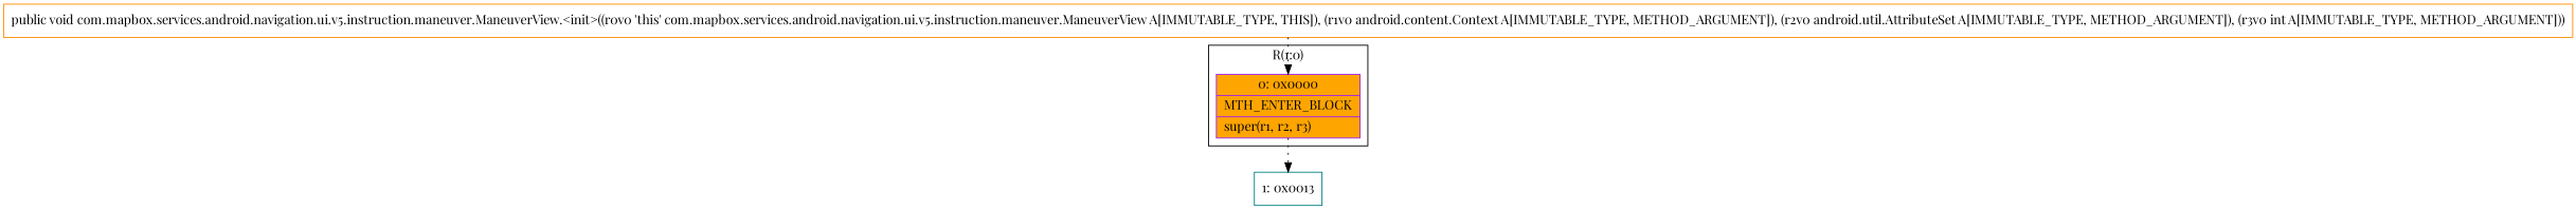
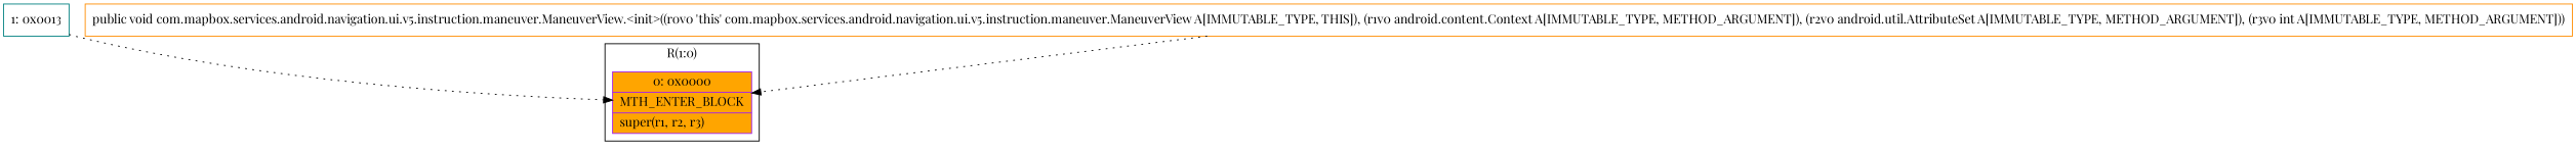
  digraph {
    fontname="Playfair Display"
    node [shape=record style=filled fillcolor=white fontname="Playfair Display"]
    edge [style=dotted fontname="Playfair Display"]
    n1 [color=purple label="{0\:\ 0x0000|MTH_ENTER_BLOCK\l|super(r1, r2, r3)\l}" fillcolor=orange]
    n2 [color=teal label="{1\:\ 0x0013}"]
    n3 [label="{public void com.mapbox.services.android.navigation.ui.v5.instruction.maneuver.ManeuverView.\<init\>((r0v0 'this' com.mapbox.services.android.navigation.ui.v5.instruction.maneuver.ManeuverView A[IMMUTABLE_TYPE, THIS]), (r1v0 android.content.Context A[IMMUTABLE_TYPE, METHOD_ARGUMENT]), (r2v0 android.util.AttributeSet A[IMMUTABLE_TYPE, METHOD_ARGUMENT]), (r3v0 int A[IMMUTABLE_TYPE, METHOD_ARGUMENT])) }" color=darkorange]
    subgraph cluster_1 {
      label="R(1:0)"
      n1
    }
-   n1 -> n2
+   n2 -> n1
    n3 -> n1
  }
